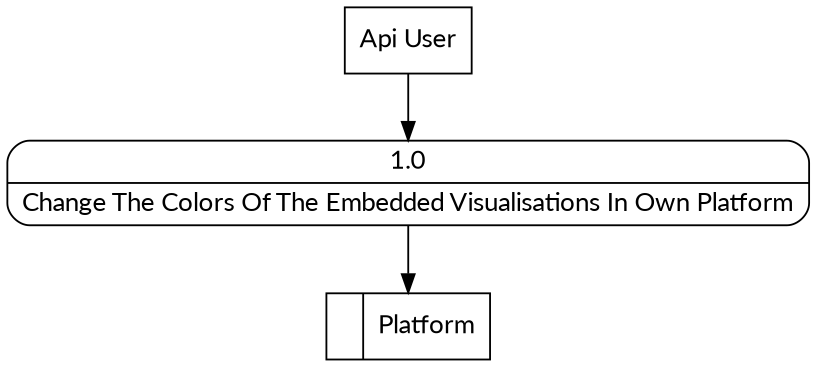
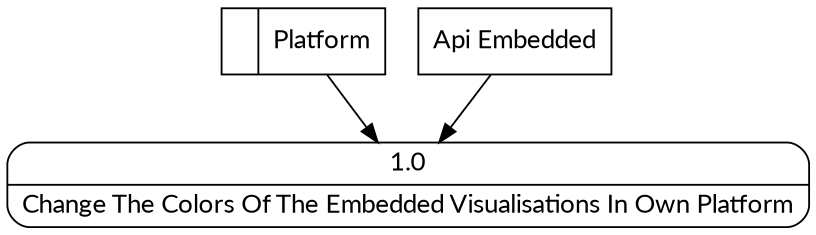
  digraph {
    fontname=Lato
    node [fontname=Lato]
    edge [fontname=Lato]
    n1 [label="<f0>  |<f1> Platform " shape=record]
-   n2 [label="Api User" shape=box]
+   n2 [label="Api Embedded" shape=box]
    n3 [label="{<f0> 1.0|<f1> Change The Colors Of The Embedded Visualisations In Own Platform }" shape=Mrecord]
    n2 -> n3
-   n3 -> n1
+   n1 -> n3
  }
